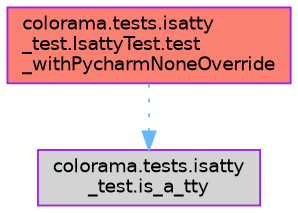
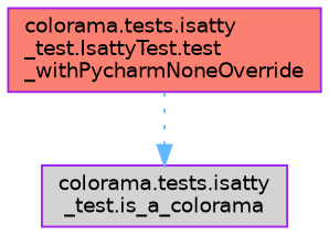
  digraph {
    rankdir=TB
    node [color=purple fontname=Helvetica fontsize=10 shape=box style=filled]
    n1 [fillcolor=salmon fontcolor=black height=0.2 label="colorama.tests.isatty\l_test.IsattyTest.test\l_withPycharmNoneOverride" width=0.4]
-   n2 [fillcolor=lightgrey height=0.2 label="colorama.tests.isatty\l_test.is_a_tty" width=0.4]
+   n2 [fillcolor=lightgrey height=0.2 label="colorama.tests.isatty\l_test.is_a_colorama" width=0.4]
    n1 -> n2 [color=steelblue1 fontname=Helvetica fontsize=10 labelfontname=Helvetica labelfontsize=10 style=dotted]
  }
